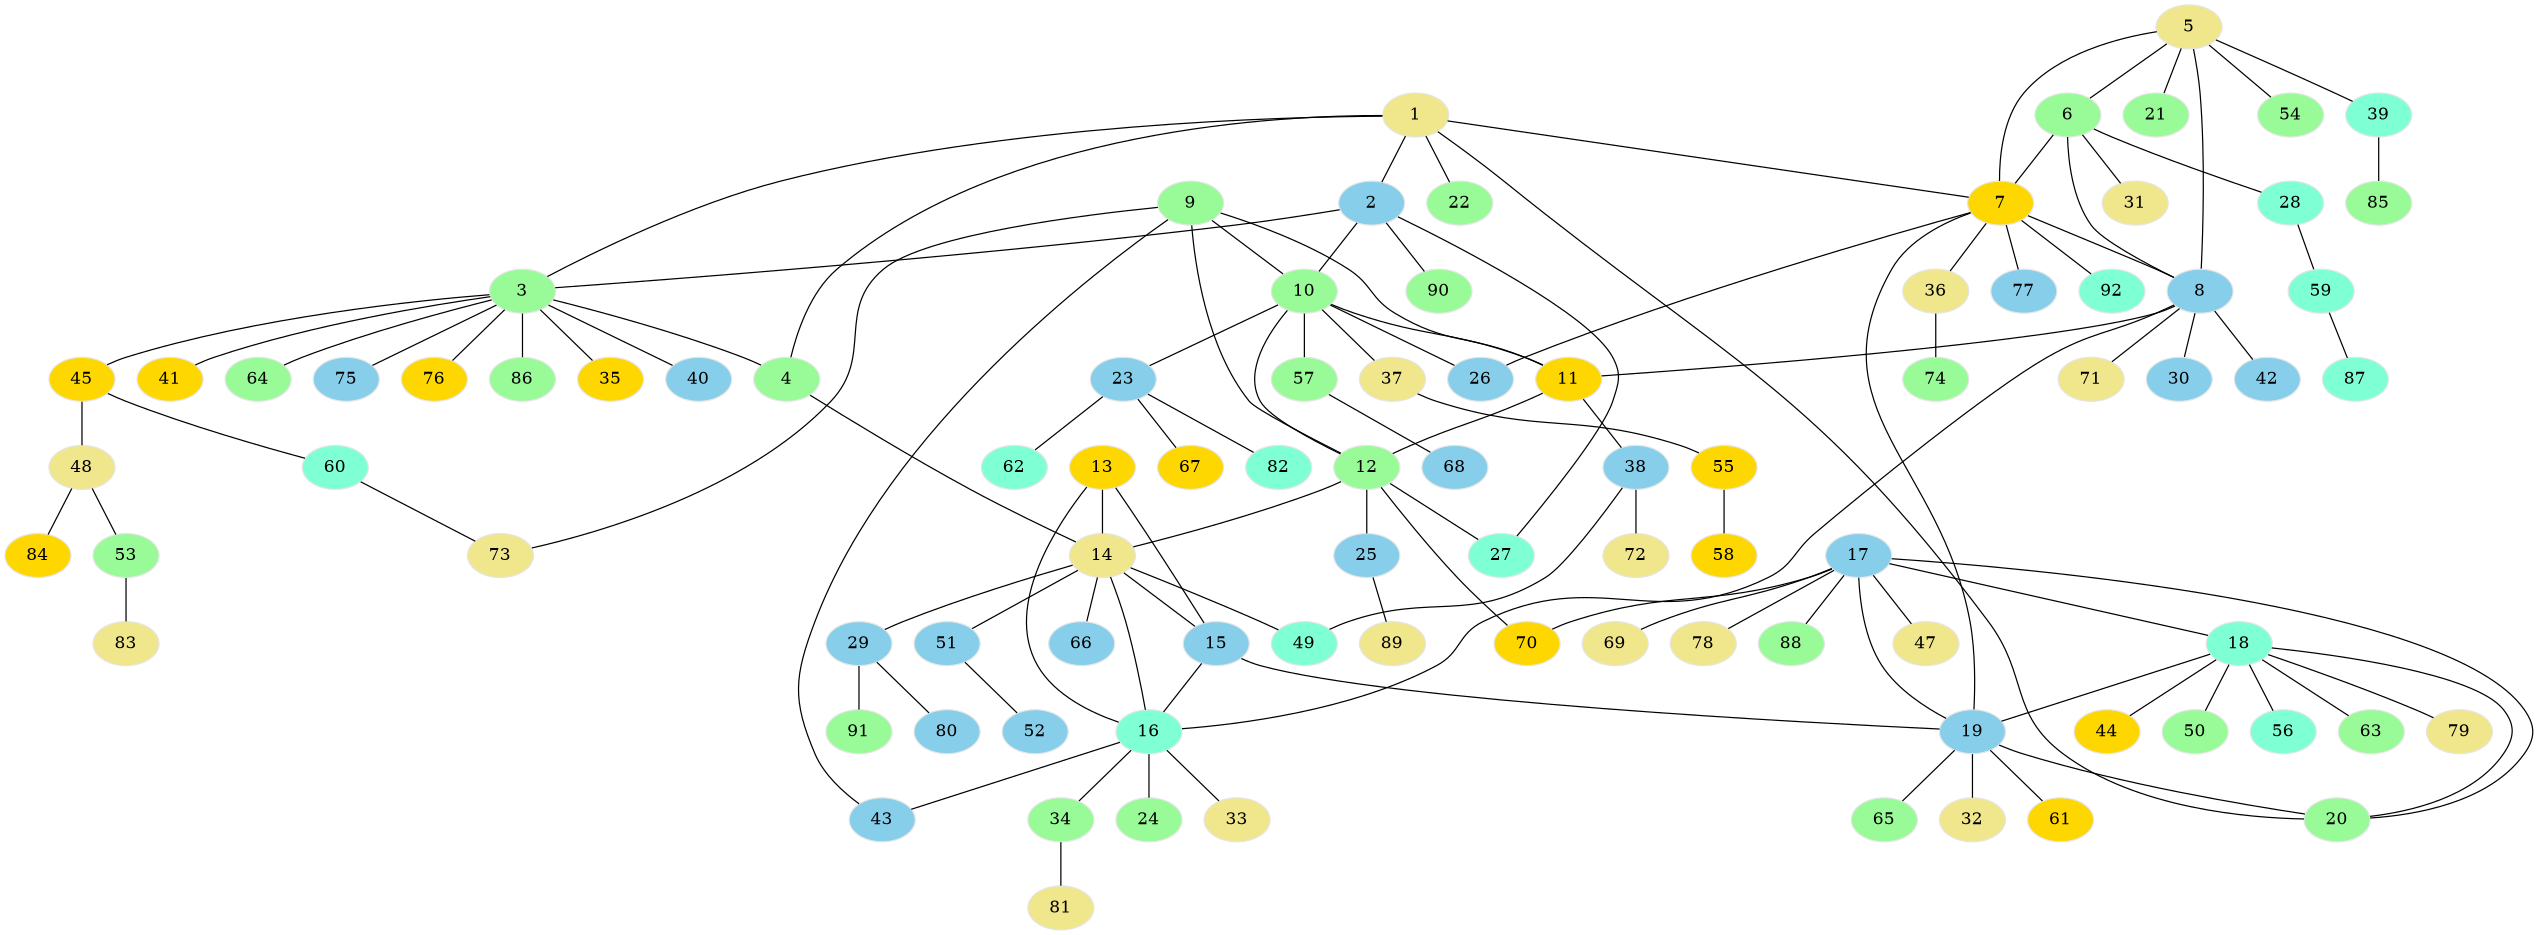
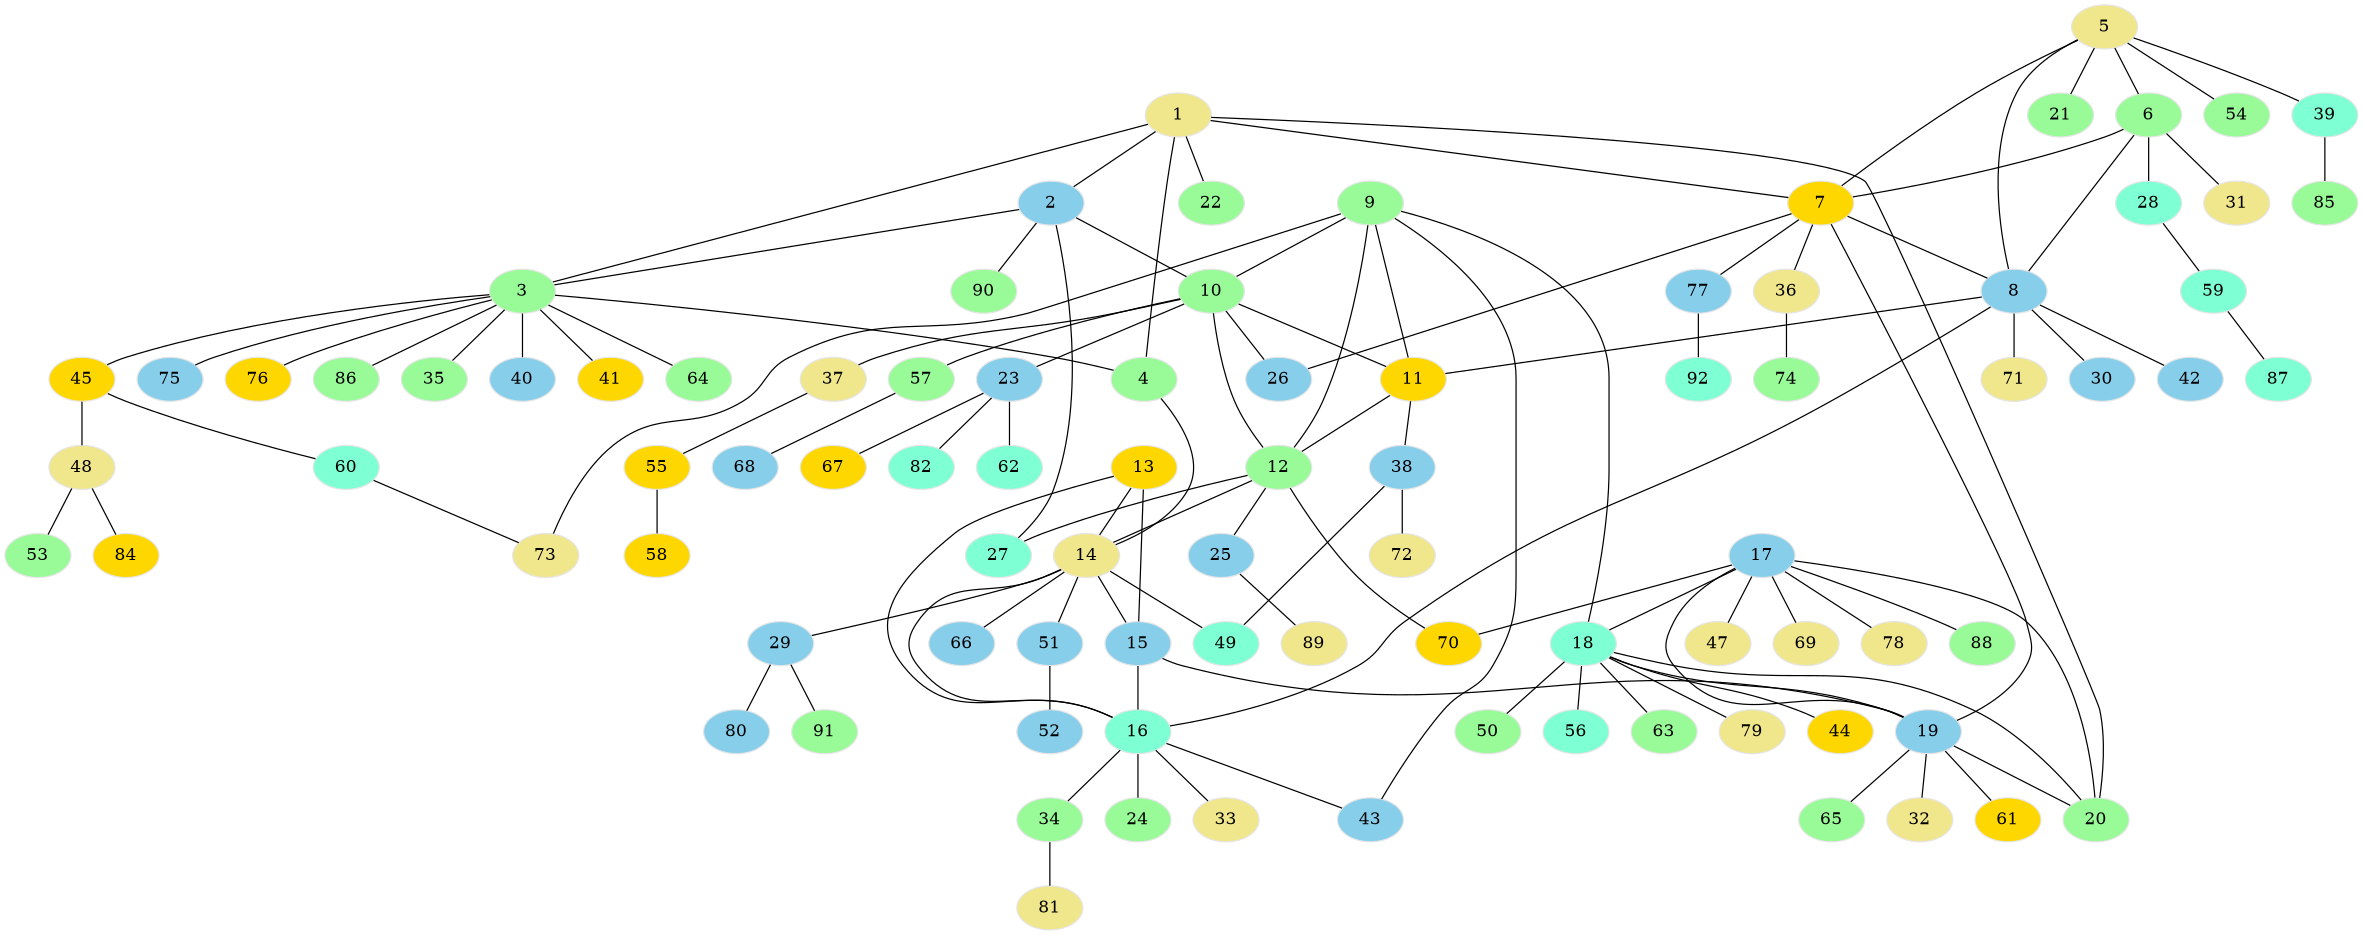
  graph {
    node [color=gray90 fillcolor=palegreen style=filled]
    1 [fillcolor=khaki]
    2 [fillcolor=skyblue]
    3
    4
    7 [fillcolor=gold]
    20
    22
    10
    27 [fillcolor=aquamarine]
    90
-   35 [fillcolor=gold]
+   35
    40 [fillcolor=skyblue]
    41 [fillcolor=gold]
    45 [fillcolor=gold]
    64
    75 [fillcolor=skyblue]
    76 [fillcolor=gold]
    86
    14 [fillcolor=khaki]
    8 [fillcolor=skyblue]
    19 [fillcolor=skyblue]
    26 [fillcolor=skyblue]
    36 [fillcolor=khaki]
    77 [fillcolor=skyblue]
    92 [fillcolor=aquamarine]
    11 [fillcolor=gold]
    12
    23 [fillcolor=skyblue]
    37 [fillcolor=khaki]
    57
    48 [fillcolor=khaki]
    60 [fillcolor=aquamarine]
    16 [fillcolor=aquamarine]
    15 [fillcolor=skyblue]
    29 [fillcolor=skyblue]
    49 [fillcolor=aquamarine]
    51 [fillcolor=skyblue]
    66 [fillcolor=skyblue]
    5 [fillcolor=khaki]
    6
    21
    39 [fillcolor=aquamarine]
    54
    28 [fillcolor=aquamarine]
    31 [fillcolor=khaki]
    30 [fillcolor=skyblue]
    42 [fillcolor=skyblue]
    71 [fillcolor=khaki]
    85
    59 [fillcolor=aquamarine]
    32 [fillcolor=khaki]
    61 [fillcolor=gold]
    65
    74
    38 [fillcolor=skyblue]
    43 [fillcolor=skyblue]
    24
    33 [fillcolor=khaki]
    34
    9
    18 [fillcolor=aquamarine]
    73 [fillcolor=khaki]
    25 [fillcolor=skyblue]
    70 [fillcolor=gold]
    44 [fillcolor=gold]
    50
    56 [fillcolor=aquamarine]
    63
    79 [fillcolor=khaki]
    62 [fillcolor=aquamarine]
    67 [fillcolor=gold]
    82 [fillcolor=aquamarine]
    55 [fillcolor=gold]
    68 [fillcolor=skyblue]
    72 [fillcolor=khaki]
    89 [fillcolor=khaki]
    13 [fillcolor=gold]
    80 [fillcolor=skyblue]
    91
    52 [fillcolor=skyblue]
    81 [fillcolor=khaki]
    17 [fillcolor=skyblue]
    47 [fillcolor=khaki]
    69 [fillcolor=khaki]
    78 [fillcolor=khaki]
    88
    87 [fillcolor=aquamarine]
    58 [fillcolor=gold]
    53
    84 [fillcolor=gold]
-   83 [fillcolor=khaki]
    1 -- 2
    1 -- 3
    1 -- 4
    1 -- 7
    1 -- 20
    1 -- 22
    2 -- 3
    2 -- 10
    2 -- 27
    2 -- 90
    3 -- 4
    3 -- 35
    3 -- 40
    3 -- 41
    3 -- 45
    3 -- 64
    3 -- 75
    3 -- 76
    3 -- 86
    4 -- 14
    7 -- 8
    7 -- 19
    7 -- 26
    7 -- 36
    7 -- 77
-   7 -- 92
+   77 -- 92
    10 -- 26
    10 -- 11
    10 -- 12
    10 -- 23
    10 -- 37
    10 -- 57
    45 -- 48
    45 -- 60
    14 -- 16
    14 -- 15
    14 -- 29
    14 -- 49
    14 -- 51
    14 -- 66
    8 -- 11
    8 -- 16
    8 -- 30
    8 -- 42
    8 -- 71
    19 -- 20
    19 -- 32
    19 -- 61
    19 -- 65
    36 -- 74
    11 -- 12
    11 -- 38
    12 -- 27
    12 -- 14
    12 -- 25
    12 -- 70
    23 -- 62
    23 -- 67
    23 -- 82
    37 -- 55
    57 -- 68
    48 -- 53
    48 -- 84
    60 -- 73
    16 -- 43
    16 -- 24
    16 -- 33
    16 -- 34
    15 -- 19
    15 -- 16
    29 -- 80
    29 -- 91
    51 -- 52
    5 -- 7
    5 -- 8
    5 -- 6
    5 -- 21
    5 -- 39
    5 -- 54
    6 -- 7
    6 -- 8
    6 -- 28
    6 -- 31
    39 -- 85
    28 -- 59
    59 -- 87
    38 -- 49
    38 -- 72
    34 -- 81
    9 -- 10
    9 -- 11
    9 -- 12
    9 -- 43
+   9 -- 18
    9 -- 73
    18 -- 20
    18 -- 19
    18 -- 44
    18 -- 50
    18 -- 56
    18 -- 63
    18 -- 79
    25 -- 89
    55 -- 58
    13 -- 14
    13 -- 16
    13 -- 15
    17 -- 20
    17 -- 19
    17 -- 18
    17 -- 70
    17 -- 47
    17 -- 69
    17 -- 78
    17 -- 88
-   53 -- 83
  }
